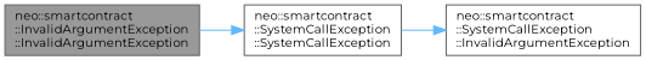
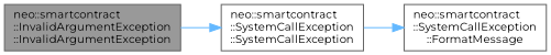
  digraph {
    rankdir=LR
    fontname=Montserrat
    node [color=grey40 fillcolor=white fontname=Montserrat fontsize=10 shape=box style=filled]
    edge [color=steelblue1 fontname=Montserrat fontsize=10 labelfontname=Helvetica labelfontsize=10 style=solid]
    n1 [color=gray40 fillcolor=grey60 fontcolor=black height=0.2 label="neo::smartcontract\l::InvalidArgumentException\l::InvalidArgumentException" width=0.4]
    n2 [height=0.2 label="neo::smartcontract\l::SystemCallException\l::SystemCallException" width=0.4]
-   n3 [height=0.2 label="neo::smartcontract\l::SystemCallException\l::InvalidArgumentException" width=0.4]
+   n3 [height=0.2 label="neo::smartcontract\l::SystemCallException\l::FormatMessage" width=0.4]
    n1 -> n2
    n2 -> n3
  }
